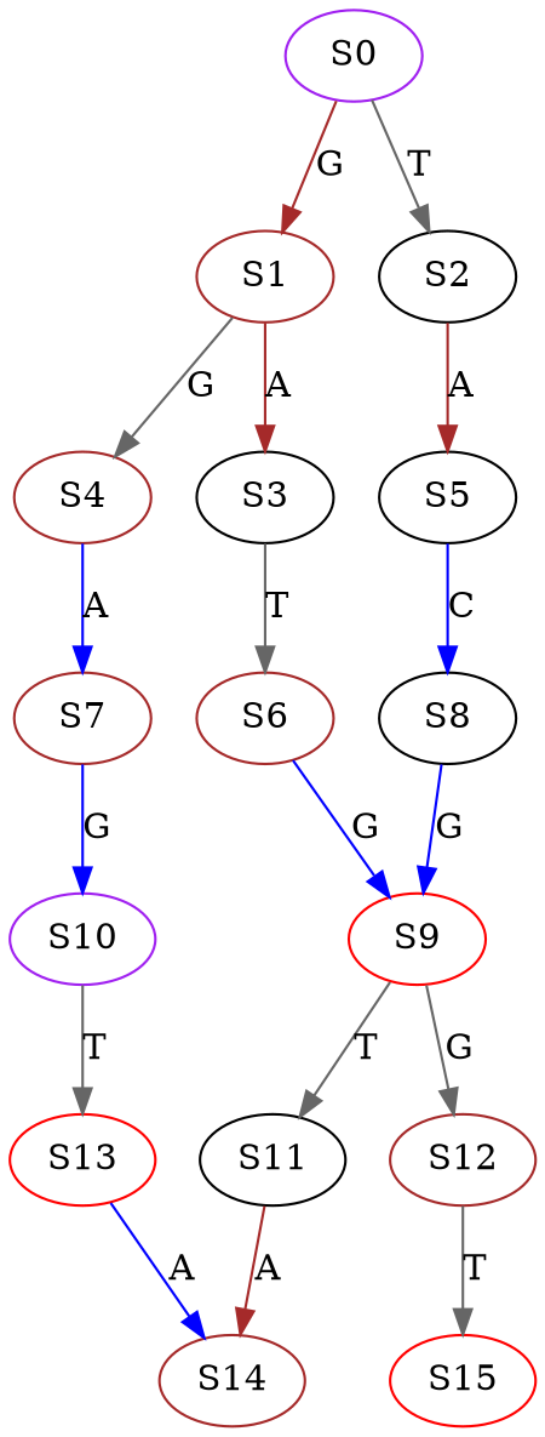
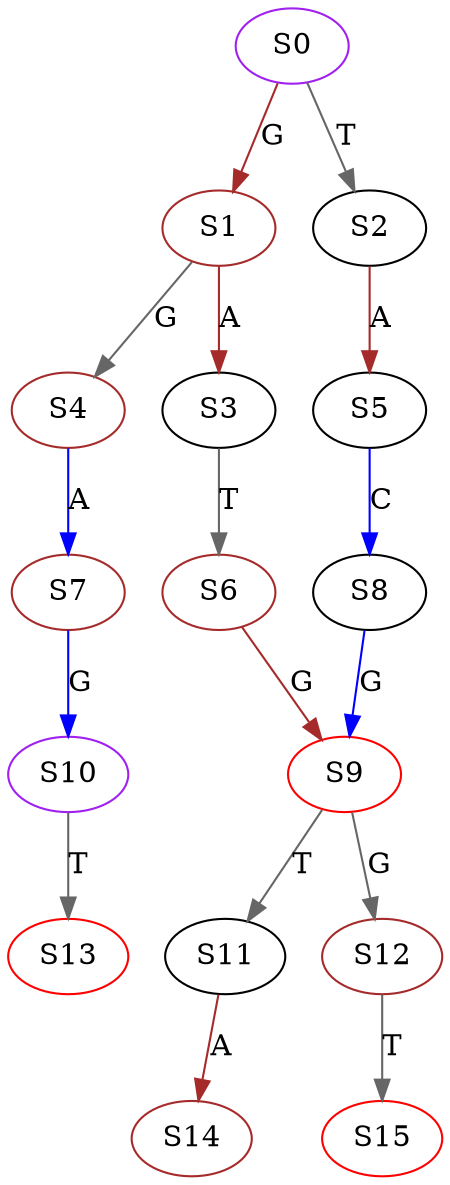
  strict digraph {
    node [color=brown]
    edge [color=gray40]
    S0 [color=purple]
    S1
    S2 [color=black]
    S3 [color=black]
    S4
    S5 [color=black]
    S6
    S7
    S8 [color=black]
    S9 [color=red]
    S10 [color=purple]
    S11 [color=black]
    S12
    S13 [color=red]
    S14
    S15 [color=red]
    S0 -> S1 [color=brown label=G]
    S0 -> S2 [label=T]
    S1 -> S3 [color=brown label=A]
    S1 -> S4 [label=G]
    S2 -> S5 [color=brown label=A]
    S3 -> S6 [label=T]
    S4 -> S7 [color=blue label=A]
    S5 -> S8 [color=blue label=C]
-   S6 -> S9 [color=blue label=G]
+   S6 -> S9 [color=brown label=G]
    S7 -> S10 [color=blue label=G]
    S8 -> S9 [color=blue label=G]
    S9 -> S11 [label=T]
    S9 -> S12 [label=G]
    S10 -> S13 [label=T]
    S11 -> S14 [color=brown label=A]
    S12 -> S15 [label=T]
-   S13 -> S14 [color=blue label=A]
  }
